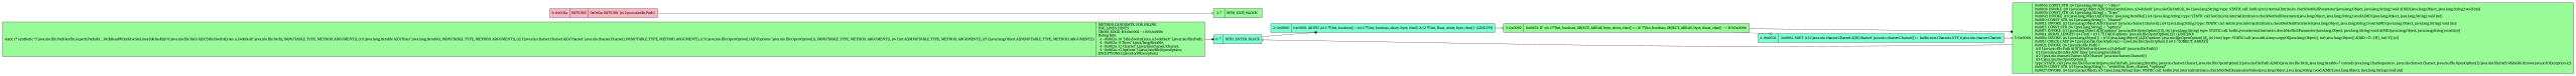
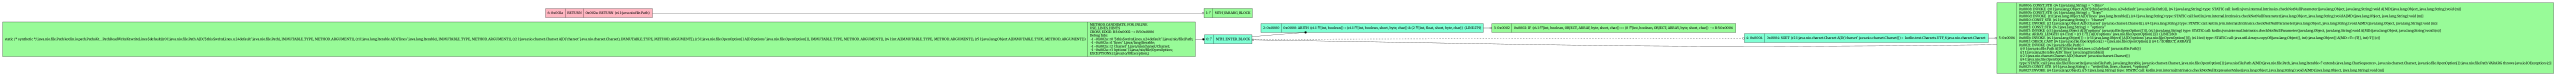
  digraph {
    fontname=Merriweather
    rankdir=LR
    node [fillcolor=palegreen fontname=Merriweather shape=record style=filled]
    edge [arrowhead=odot fontname=Merriweather]
    n1 [fillcolor=aquamarine label="{0\:\ ?|MTH_ENTER_BLOCK\l}"]
    n2 [fillcolor=aquamarine label="{2\:\ 0x0000|0x0000: ARITH  (r4 I:??[int, boolean]) = (r4 I:??[int, boolean, short, byte, char]) & (2 ??[int, float, short, byte, char])  (LINE:279)\l}"]
    n3 [label="{3\:\ 0x0002|0x0002: IF  (r4 I:??[int, boolean, OBJECT, ARRAY, byte, short, char]) == (0 ??[int, boolean, OBJECT, ARRAY, byte, short, char])  \-\> B:5:0x0006 \l}"]
    n4 [fillcolor=aquamarine label="{4\:\ 0x0004|0x0004: SGET  (r2 I:java.nio.charset.Charset A[D('charset' java.nio.charset.Charset)]) =  kotlin.text.Charsets.UTF_8 java.nio.charset.Charset \l}"]
    n5 [label="{5\:\ 0x0006|0x0006: CONST_STR  (r4 I:java.lang.String) =  \"\<this\>\" \l0x0008: INVOKE  (r0 I:java.lang.Object A[D('$this$writeLines_u24default' java.nio.file.Path)]), (r4 I:java.lang.String) type: STATIC call: kotlin.jvm.internal.Intrinsics.checkNotNullParameter(java.lang.Object, java.lang.String):void A[MD:(java.lang.Object, java.lang.String):void (m)]\l0x000b: CONST_STR  (r4 I:java.lang.String) =  \"lines\" \l0x000d: INVOKE  (r1 I:java.lang.Object A[D('lines' java.lang.Iterable)]), (r4 I:java.lang.String) type: STATIC call: kotlin.jvm.internal.Intrinsics.checkNotNullParameter(java.lang.Object, java.lang.String):void A[MD:(java.lang.Object, java.lang.String):void (m)]\l0x0010: CONST_STR  (r4 I:java.lang.String) =  \"charset\" \l0x0012: INVOKE  (r2 I:java.lang.Object A[D('charset' java.nio.charset.Charset)]), (r4 I:java.lang.String) type: STATIC call: kotlin.jvm.internal.Intrinsics.checkNotNullParameter(java.lang.Object, java.lang.String):void A[MD:(java.lang.Object, java.lang.String):void (m)]\l0x0015: CONST_STR  (r4 I:java.lang.String) =  \"options\" \l0x0017: INVOKE  (r3 I:java.lang.Object A[D('options' java.nio.file.OpenOption[])]), (r4 I:java.lang.String) type: STATIC call: kotlin.jvm.internal.Intrinsics.checkNotNullParameter(java.lang.Object, java.lang.String):void A[MD:(java.lang.Object, java.lang.String):void (m)]\l0x001a: ARRAY_LENGTH  (r4 I:int) = (r3 I:??[] A[D('options' java.nio.file.OpenOption[])])  (LINE:280)\l0x001b: INVOKE  (r4 I:java.lang.Object[]) = (r3 I:java.lang.Object[] A[D('options' java.nio.file.OpenOption[])]), (r4 I:int) type: STATIC call: java.util.Arrays.copyOf(java.lang.Object[], int):java.lang.Object[] A[MD:\<T\>:(T[], int):T[] (c)]\l0x001f: CHECK_CAST (r4 I:java.nio.file.OpenOption[]) = (java.nio.file.OpenOption[]) (r4 I:??[OBJECT, ARRAY]) \l0x0021: INVOKE  (r4 I:java.nio.file.Path) = \l  (r0 I:java.nio.file.Path A[D('$this$writeLines_u24default' java.nio.file.Path)])\l  (r1 I:java.lang.Iterable A[D('lines' java.lang.Iterable)])\l  (r2 I:java.nio.charset.Charset A[D('charset' java.nio.charset.Charset)])\l  (r4 I:java.nio.file.OpenOption[])\l type: STATIC call: java.nio.file.Files.write(java.nio.file.Path, java.lang.Iterable, java.nio.charset.Charset, java.nio.file.OpenOption[]):java.nio.file.Path A[MD:(java.nio.file.Path, java.lang.Iterable\<? extends java.lang.CharSequence\>, java.nio.charset.Charset, java.nio.file.OpenOption[]):java.nio.file.Path VARARG throws java.io.IOException (c)]\l0x0025: CONST_STR  (r5 I:java.lang.String) =  \"write(this, lines, charset, *options)\" \l0x0027: INVOKE  (r4 I:java.lang.Object), (r5 I:java.lang.String) type: STATIC call: kotlin.jvm.internal.Intrinsics.checkNotNullExpressionValue(java.lang.Object, java.lang.String):void A[MD:(java.lang.Object, java.lang.String):void (m)]\l}"]
    n6 [fillcolor=lightpink label="{6\:\ 0x002a|RETURN\l|0x002a: RETURN  (r4 I:java.nio.file.Path) \l}"]
-   n7 [label="{1\:\ ?|MTH_EXIT_BLOCK\l}"]
+   n7 [label="{1\:\ ?|MTH_VARARG_BLOCK\l}"]
    n8 [label="{static \/* synthetic *\/ java.nio.file.Path kotlin.io.path.PathsKt__PathReadWriteKt.writeLines$default((r0 I:java.nio.file.Path A[D('$this$writeLines_u24default' java.nio.file.Path), IMMUTABLE_TYPE, METHOD_ARGUMENT]), (r1 I:java.lang.Iterable A[D('lines' java.lang.Iterable), IMMUTABLE_TYPE, METHOD_ARGUMENT]), (r2 I:java.nio.charset.Charset A[D('charset' java.nio.charset.Charset), IMMUTABLE_TYPE, METHOD_ARGUMENT]), (r3 I:java.nio.file.OpenOption[] A[D('options' java.nio.file.OpenOption[]), IMMUTABLE_TYPE, METHOD_ARGUMENT]), (r4 I:int A[IMMUTABLE_TYPE, METHOD_ARGUMENT]), (r5 I:java.lang.Object A[IMMUTABLE_TYPE, METHOD_ARGUMENT]))  | METHOD_CANDIDATE_FOR_INLINE\lUSE_LINES_HINTS\lCROSS_EDGE: B:3:0x0002 \-\> B:5:0x0006\lDebug Info:\l  \-1 \-0x002a: r0 '$this$writeLines_u24default' Ljava\/nio\/file\/Path;\l  \-1 \-0x002a: r1 'lines' Ljava\/lang\/Iterable;\l  \-1 \-0x002a: r2 'charset' Ljava\/nio\/charset\/Charset;\l  \-1 \-0x002a: r3 'options' [Ljava\/nio\/file\/OpenOption;\lEXCEPTIONS:[Ljava\/io\/IOException;]\l}"]
    n1 -> n2 [arrowhead=dot]
    n2 -> n3
-   n3 -> n4 [style=dashed]
-   n3 -> n5 [arrowhead=dot]
+   n1 -> n4 [style=dashed]
    n4 -> n5
    n5 -> n1
    n6 -> n7
    n8 -> n1 [arrowhead=dot]
  }
